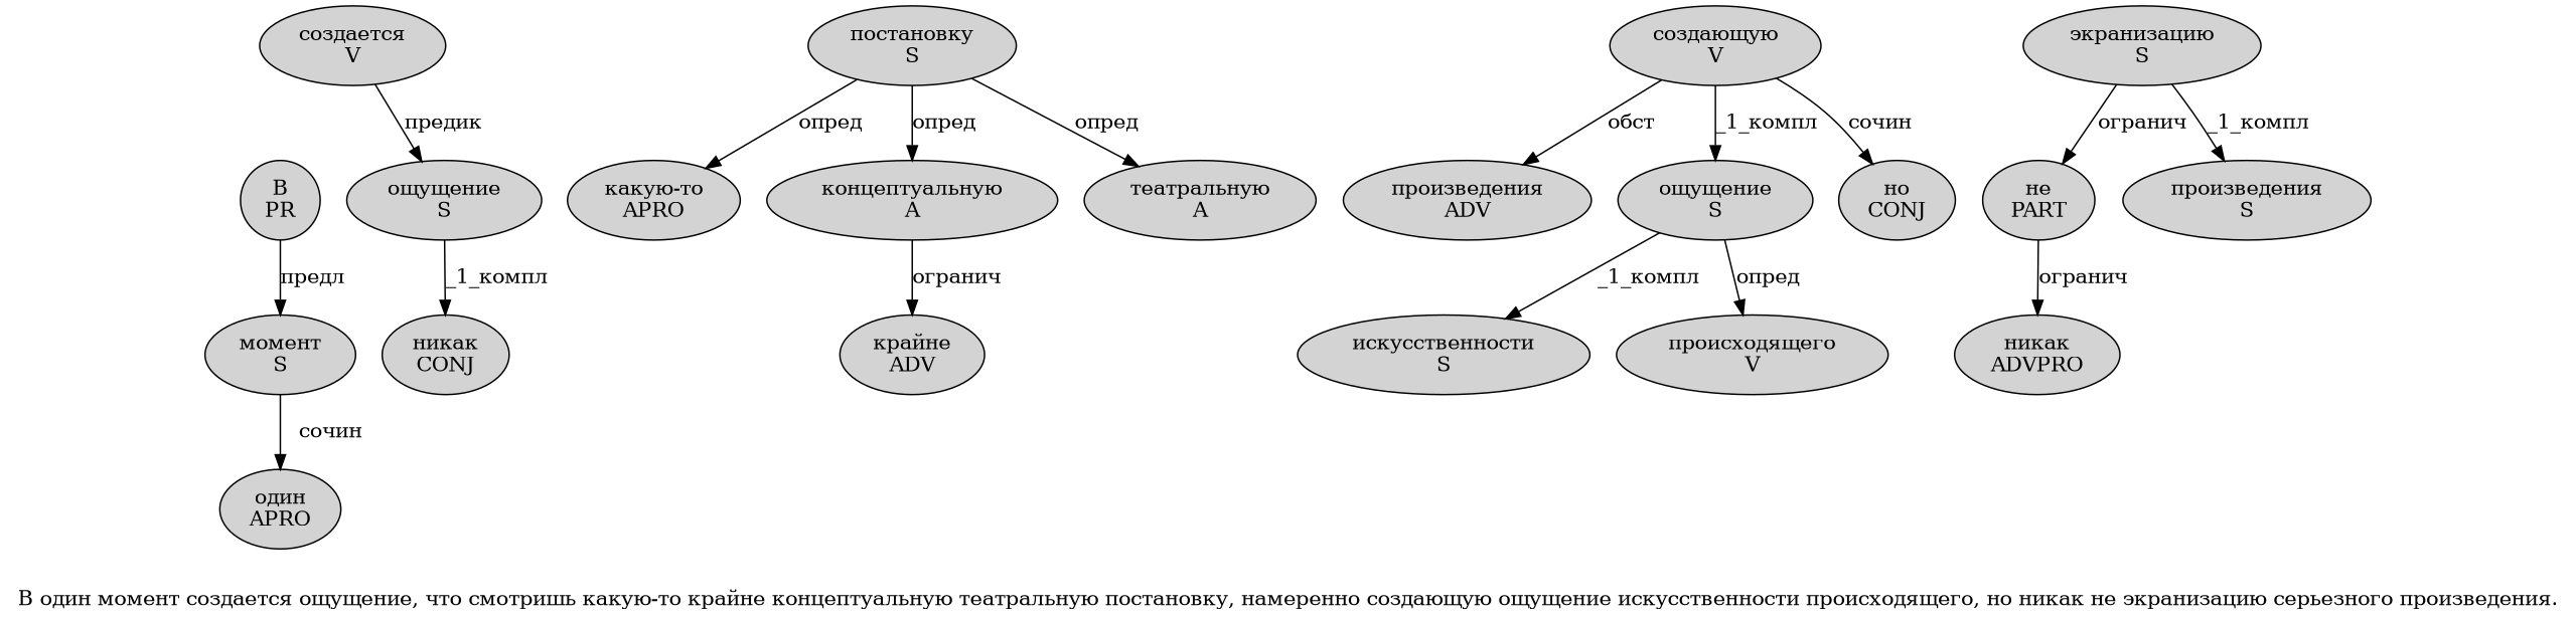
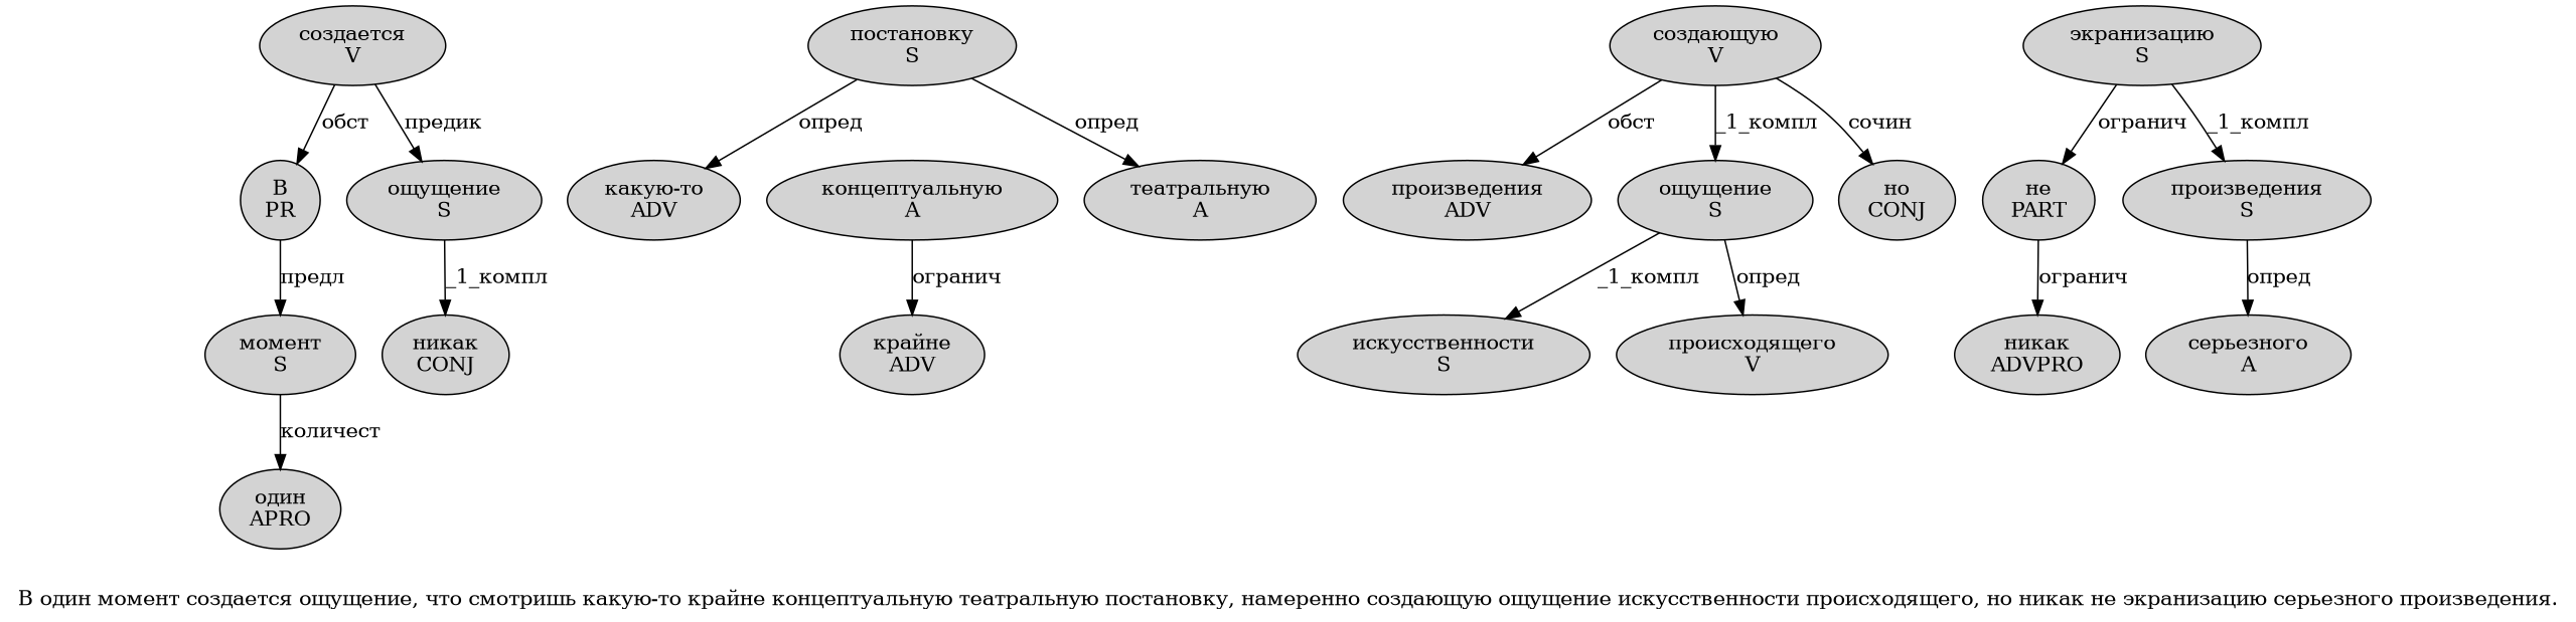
  digraph {
    label="В один момент создается ощущение, что смотришь какую-то крайне концептуальную театральную постановку, намеренно создающую ощущение искусственности происходящего, но никак не экранизацию серьезного произведения."
    node [fillcolor=lightgray penwidth=1 shape=ellipse style=filled]
    n1 [label="В\nPR"]
    n2 [label="момент\nS"]
    n3 [label="один\nAPRO"]
    n4 [label="создается\nV"]
    n5 [label="ощущение\nS"]
    n6 [label="никак\nCONJ"]
    n7 [label="постановку\nS"]
-   n8 [label="какую-то\nAPRO"]
+   n8 [label="какую-то\nADV"]
    n9 [label="концептуальную\nA"]
    n10 [label="театральную\nA"]
    n11 [label="крайне\nADV"]
    n12 [label="создающую\nV"]
    n13 [label="произведения\nADV"]
    n14 [label="ощущение\nS"]
    n15 [label="но\nCONJ"]
    n16 [label="искусственности\nS"]
    n17 [label="происходящего\nV"]
    n18 [label="никак\nADVPRO"]
    n19 [label="не\nPART"]
    n20 [label="экранизацию\nS"]
    n21 [label="произведения\nS"]
+   n22 [label="серьезного\nA"]
    n1 -> n2 [label="предл"]
-   n2 -> n3 [label="сочин"]
+   n2 -> n3 [label="количест"]
+   n4 -> n1 [label="обст"]
    n4 -> n5 [label="предик"]
    n5 -> n6 [label="_1_компл"]
    n7 -> n8 [label="опред"]
-   n7 -> n9 [label="опред"]
    n7 -> n10 [label="опред"]
    n9 -> n11 [label="огранич"]
    n12 -> n13 [label="обст"]
    n12 -> n14 [label="_1_компл"]
    n12 -> n15 [label="сочин"]
    n14 -> n16 [label="_1_компл"]
    n14 -> n17 [label="опред"]
    n19 -> n18 [label="огранич"]
    n20 -> n19 [label="огранич"]
    n20 -> n21 [label="_1_компл"]
+   n21 -> n22 [label="опред"]
  }
